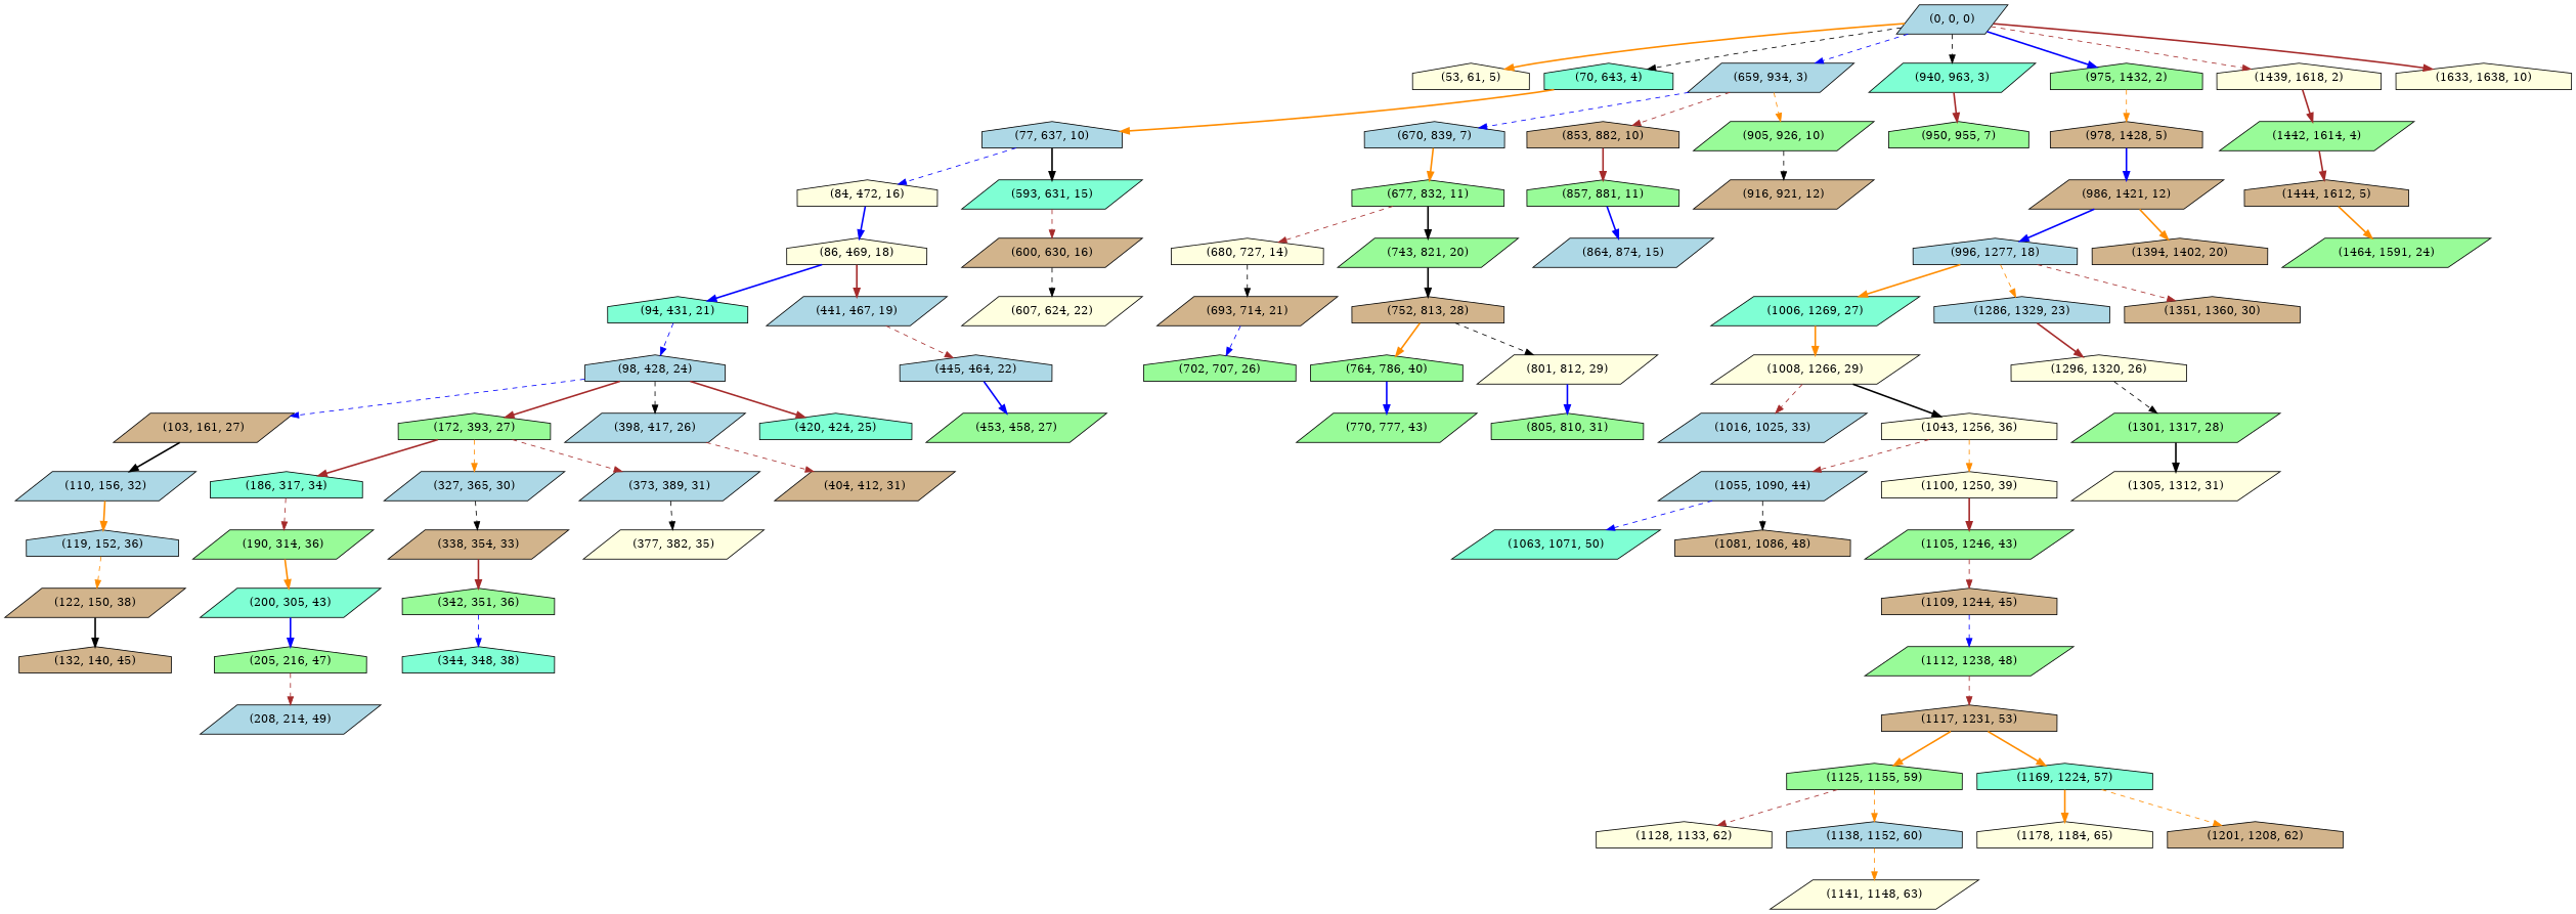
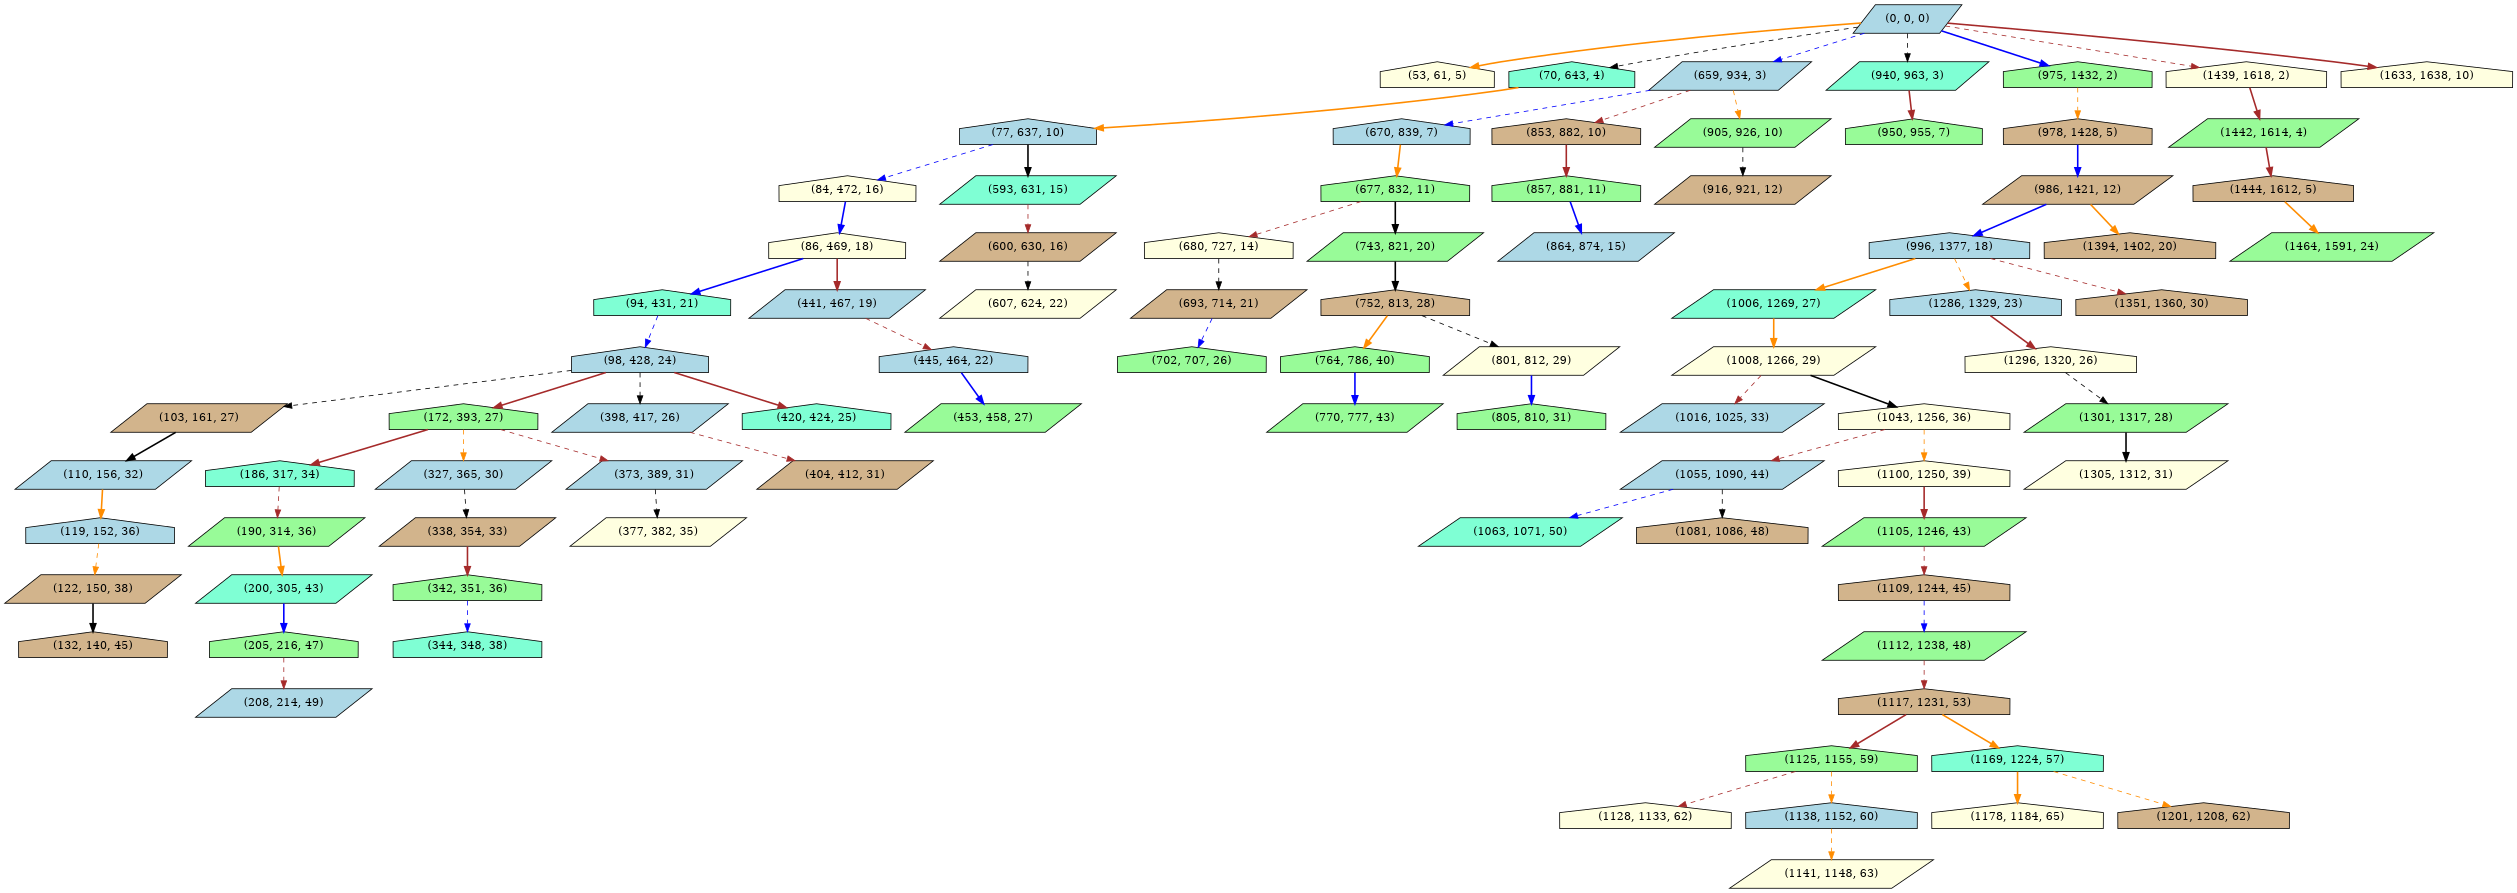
  digraph {
    node [fillcolor=palegreen shape=house style=filled]
    edge [color=brown style=dashed]
    "(0, 0, 0)" [fillcolor=lightblue shape=parallelogram]
    "(53, 61, 5)" [fillcolor=lightyellow]
    "(70, 643, 4)" [fillcolor=aquamarine]
    "(659, 934, 3)" [fillcolor=lightblue shape=parallelogram]
    "(940, 963, 3)" [fillcolor=aquamarine shape=parallelogram]
    "(975, 1432, 2)"
    "(1439, 1618, 2)" [fillcolor=lightyellow]
    "(1633, 1638, 10)" [fillcolor=lightyellow]
    "(77, 637, 10)" [fillcolor=lightblue]
    "(670, 839, 7)" [fillcolor=lightblue]
    "(853, 882, 10)" [fillcolor=tan]
    "(905, 926, 10)" [shape=parallelogram]
    "(950, 955, 7)"
    "(978, 1428, 5)" [fillcolor=tan]
    "(1442, 1614, 4)" [shape=parallelogram]
    "(84, 472, 16)" [fillcolor=lightyellow]
    "(593, 631, 15)" [fillcolor=aquamarine shape=parallelogram]
    "(86, 469, 18)" [fillcolor=lightyellow]
    "(600, 630, 16)" [fillcolor=tan shape=parallelogram]
    "(94, 431, 21)" [fillcolor=aquamarine]
    "(441, 467, 19)" [fillcolor=lightblue shape=parallelogram]
    "(98, 428, 24)" [fillcolor=lightblue]
    "(445, 464, 22)" [fillcolor=lightblue]
    "(103, 161, 27)" [fillcolor=tan shape=parallelogram]
    "(172, 393, 27)"
    "(398, 417, 26)" [fillcolor=lightblue shape=parallelogram]
    "(420, 424, 25)" [fillcolor=aquamarine]
    "(110, 156, 32)" [fillcolor=lightblue shape=parallelogram]
    "(186, 317, 34)" [fillcolor=aquamarine]
    "(327, 365, 30)" [fillcolor=lightblue shape=parallelogram]
    "(373, 389, 31)" [fillcolor=lightblue shape=parallelogram]
    "(404, 412, 31)" [fillcolor=tan shape=parallelogram]
    "(119, 152, 36)" [fillcolor=lightblue]
    "(122, 150, 38)" [fillcolor=tan shape=parallelogram]
    "(132, 140, 45)" [fillcolor=tan]
    "(190, 314, 36)" [shape=parallelogram]
    "(338, 354, 33)" [fillcolor=tan shape=parallelogram]
    "(377, 382, 35)" [fillcolor=lightyellow shape=parallelogram]
    "(200, 305, 43)" [fillcolor=aquamarine shape=parallelogram]
    "(205, 216, 47)"
    "(208, 214, 49)" [fillcolor=lightblue shape=parallelogram]
    "(342, 351, 36)"
    "(344, 348, 38)" [fillcolor=aquamarine]
    "(453, 458, 27)" [shape=parallelogram]
    "(607, 624, 22)" [fillcolor=lightyellow shape=parallelogram]
    "(677, 832, 11)"
    "(857, 881, 11)"
    "(916, 921, 12)" [fillcolor=tan shape=parallelogram]
    "(680, 727, 14)" [fillcolor=lightyellow]
    "(743, 821, 20)" [shape=parallelogram]
    "(693, 714, 21)" [fillcolor=tan shape=parallelogram]
    "(752, 813, 28)" [fillcolor=tan]
    "(702, 707, 26)"
    "(764, 786, 40)"
    "(801, 812, 29)" [fillcolor=lightyellow shape=parallelogram]
    "(770, 777, 43)" [shape=parallelogram]
    "(805, 810, 31)"
    "(864, 874, 15)" [fillcolor=lightblue shape=parallelogram]
    "(986, 1421, 12)" [fillcolor=tan shape=parallelogram]
-   "(996, 1377, 18)" [fillcolor=lightblue label="(996, 1277, 18)"]
+   "(996, 1377, 18)" [fillcolor=lightblue]
    "(1394, 1402, 20)" [fillcolor=tan]
    "(1006, 1269, 27)" [fillcolor=aquamarine shape=parallelogram]
    "(1286, 1329, 23)" [fillcolor=lightblue]
    "(1351, 1360, 30)" [fillcolor=tan]
    "(1008, 1266, 29)" [fillcolor=lightyellow shape=parallelogram]
    "(1296, 1320, 26)" [fillcolor=lightyellow]
    "(1016, 1025, 33)" [fillcolor=lightblue shape=parallelogram]
    "(1043, 1256, 36)" [fillcolor=lightyellow]
    "(1055, 1090, 44)" [fillcolor=lightblue shape=parallelogram]
    "(1100, 1250, 39)" [fillcolor=lightyellow]
    "(1063, 1071, 50)" [fillcolor=aquamarine shape=parallelogram]
    "(1081, 1086, 48)" [fillcolor=tan]
    "(1105, 1246, 43)" [shape=parallelogram]
    "(1109, 1244, 45)" [fillcolor=tan]
    "(1112, 1238, 48)" [shape=parallelogram]
    "(1117, 1231, 53)" [fillcolor=tan]
    "(1125, 1155, 59)"
    "(1169, 1224, 57)" [fillcolor=aquamarine]
    "(1128, 1133, 62)" [fillcolor=lightyellow]
    "(1138, 1152, 60)" [fillcolor=lightblue]
    "(1178, 1184, 65)" [fillcolor=lightyellow]
    "(1201, 1208, 62)" [fillcolor=tan]
    "(1141, 1148, 63)" [fillcolor=lightyellow shape=parallelogram]
    "(1301, 1317, 28)" [shape=parallelogram]
    "(1305, 1312, 31)" [fillcolor=lightyellow shape=parallelogram]
    "(1444, 1612, 5)" [fillcolor=tan]
    "(1464, 1591, 24)" [shape=parallelogram]
    "(0, 0, 0)" -> "(53, 61, 5)" [color=darkorange style=bold]
    "(0, 0, 0)" -> "(70, 643, 4)" [color=black]
    "(0, 0, 0)" -> "(659, 934, 3)" [color=blue]
    "(0, 0, 0)" -> "(940, 963, 3)" [color=black]
    "(0, 0, 0)" -> "(975, 1432, 2)" [color=blue style=bold]
    "(0, 0, 0)" -> "(1439, 1618, 2)"
    "(0, 0, 0)" -> "(1633, 1638, 10)" [style=bold]
    "(70, 643, 4)" -> "(77, 637, 10)" [color=darkorange style=bold]
    "(659, 934, 3)" -> "(670, 839, 7)" [color=blue]
    "(659, 934, 3)" -> "(853, 882, 10)"
    "(659, 934, 3)" -> "(905, 926, 10)" [color=darkorange]
    "(940, 963, 3)" -> "(950, 955, 7)" [style=bold]
    "(975, 1432, 2)" -> "(978, 1428, 5)" [color=darkorange]
    "(1439, 1618, 2)" -> "(1442, 1614, 4)" [style=bold]
    "(77, 637, 10)" -> "(84, 472, 16)" [color=blue]
    "(77, 637, 10)" -> "(593, 631, 15)" [color=black style=bold]
    "(670, 839, 7)" -> "(677, 832, 11)" [color=darkorange style=bold]
    "(853, 882, 10)" -> "(857, 881, 11)" [style=bold]
    "(905, 926, 10)" -> "(916, 921, 12)" [color=black]
    "(978, 1428, 5)" -> "(986, 1421, 12)" [color=blue style=bold]
    "(1442, 1614, 4)" -> "(1444, 1612, 5)" [style=bold]
    "(84, 472, 16)" -> "(86, 469, 18)" [color=blue style=bold]
    "(593, 631, 15)" -> "(600, 630, 16)"
    "(86, 469, 18)" -> "(94, 431, 21)" [color=blue style=bold]
    "(86, 469, 18)" -> "(441, 467, 19)" [style=bold]
    "(600, 630, 16)" -> "(607, 624, 22)" [color=black]
    "(94, 431, 21)" -> "(98, 428, 24)" [color=blue]
    "(441, 467, 19)" -> "(445, 464, 22)"
-   "(98, 428, 24)" -> "(103, 161, 27)" [color=blue]
+   "(98, 428, 24)" -> "(103, 161, 27)" [color=black]
    "(98, 428, 24)" -> "(172, 393, 27)" [style=bold]
    "(98, 428, 24)" -> "(398, 417, 26)" [color=black]
    "(98, 428, 24)" -> "(420, 424, 25)" [style=bold]
    "(445, 464, 22)" -> "(453, 458, 27)" [color=blue style=bold]
    "(103, 161, 27)" -> "(110, 156, 32)" [color=black style=bold]
    "(172, 393, 27)" -> "(186, 317, 34)" [style=bold]
    "(172, 393, 27)" -> "(327, 365, 30)" [color=darkorange]
    "(172, 393, 27)" -> "(373, 389, 31)"
    "(398, 417, 26)" -> "(404, 412, 31)"
    "(110, 156, 32)" -> "(119, 152, 36)" [color=darkorange style=bold]
    "(186, 317, 34)" -> "(190, 314, 36)"
    "(327, 365, 30)" -> "(338, 354, 33)" [color=black]
    "(373, 389, 31)" -> "(377, 382, 35)" [color=black]
    "(119, 152, 36)" -> "(122, 150, 38)" [color=darkorange]
    "(122, 150, 38)" -> "(132, 140, 45)" [color=black style=bold]
    "(190, 314, 36)" -> "(200, 305, 43)" [color=darkorange style=bold]
    "(338, 354, 33)" -> "(342, 351, 36)" [style=bold]
    "(200, 305, 43)" -> "(205, 216, 47)" [color=blue style=bold]
    "(205, 216, 47)" -> "(208, 214, 49)"
    "(342, 351, 36)" -> "(344, 348, 38)" [color=blue]
    "(677, 832, 11)" -> "(680, 727, 14)"
    "(677, 832, 11)" -> "(743, 821, 20)" [color=black style=bold]
    "(857, 881, 11)" -> "(864, 874, 15)" [color=blue style=bold]
    "(680, 727, 14)" -> "(693, 714, 21)" [color=black]
    "(743, 821, 20)" -> "(752, 813, 28)" [color=black style=bold]
    "(693, 714, 21)" -> "(702, 707, 26)" [color=blue]
    "(752, 813, 28)" -> "(764, 786, 40)" [color=darkorange style=bold]
    "(752, 813, 28)" -> "(801, 812, 29)" [color=black]
    "(764, 786, 40)" -> "(770, 777, 43)" [color=blue style=bold]
    "(801, 812, 29)" -> "(805, 810, 31)" [color=blue style=bold]
    "(986, 1421, 12)" -> "(996, 1377, 18)" [color=blue style=bold]
    "(986, 1421, 12)" -> "(1394, 1402, 20)" [color=darkorange style=bold]
    "(996, 1377, 18)" -> "(1006, 1269, 27)" [color=darkorange style=bold]
    "(996, 1377, 18)" -> "(1286, 1329, 23)" [color=darkorange]
    "(996, 1377, 18)" -> "(1351, 1360, 30)"
    "(1006, 1269, 27)" -> "(1008, 1266, 29)" [color=darkorange style=bold]
    "(1286, 1329, 23)" -> "(1296, 1320, 26)" [style=bold]
    "(1008, 1266, 29)" -> "(1016, 1025, 33)"
    "(1008, 1266, 29)" -> "(1043, 1256, 36)" [color=black style=bold]
    "(1296, 1320, 26)" -> "(1301, 1317, 28)" [color=black]
    "(1043, 1256, 36)" -> "(1055, 1090, 44)"
    "(1043, 1256, 36)" -> "(1100, 1250, 39)" [color=darkorange]
    "(1055, 1090, 44)" -> "(1063, 1071, 50)" [color=blue]
    "(1055, 1090, 44)" -> "(1081, 1086, 48)" [color=black]
    "(1100, 1250, 39)" -> "(1105, 1246, 43)" [style=bold]
    "(1105, 1246, 43)" -> "(1109, 1244, 45)"
    "(1109, 1244, 45)" -> "(1112, 1238, 48)" [color=blue]
    "(1112, 1238, 48)" -> "(1117, 1231, 53)"
-   "(1117, 1231, 53)" -> "(1125, 1155, 59)" [color=darkorange style=bold]
+   "(1117, 1231, 53)" -> "(1125, 1155, 59)" [style=bold]
    "(1117, 1231, 53)" -> "(1169, 1224, 57)" [color=darkorange style=bold]
    "(1125, 1155, 59)" -> "(1128, 1133, 62)"
    "(1125, 1155, 59)" -> "(1138, 1152, 60)" [color=darkorange]
    "(1169, 1224, 57)" -> "(1178, 1184, 65)" [color=darkorange style=bold]
    "(1169, 1224, 57)" -> "(1201, 1208, 62)" [color=darkorange]
    "(1138, 1152, 60)" -> "(1141, 1148, 63)" [color=darkorange]
    "(1301, 1317, 28)" -> "(1305, 1312, 31)" [color=black style=bold]
    "(1444, 1612, 5)" -> "(1464, 1591, 24)" [color=darkorange style=bold]
  }
